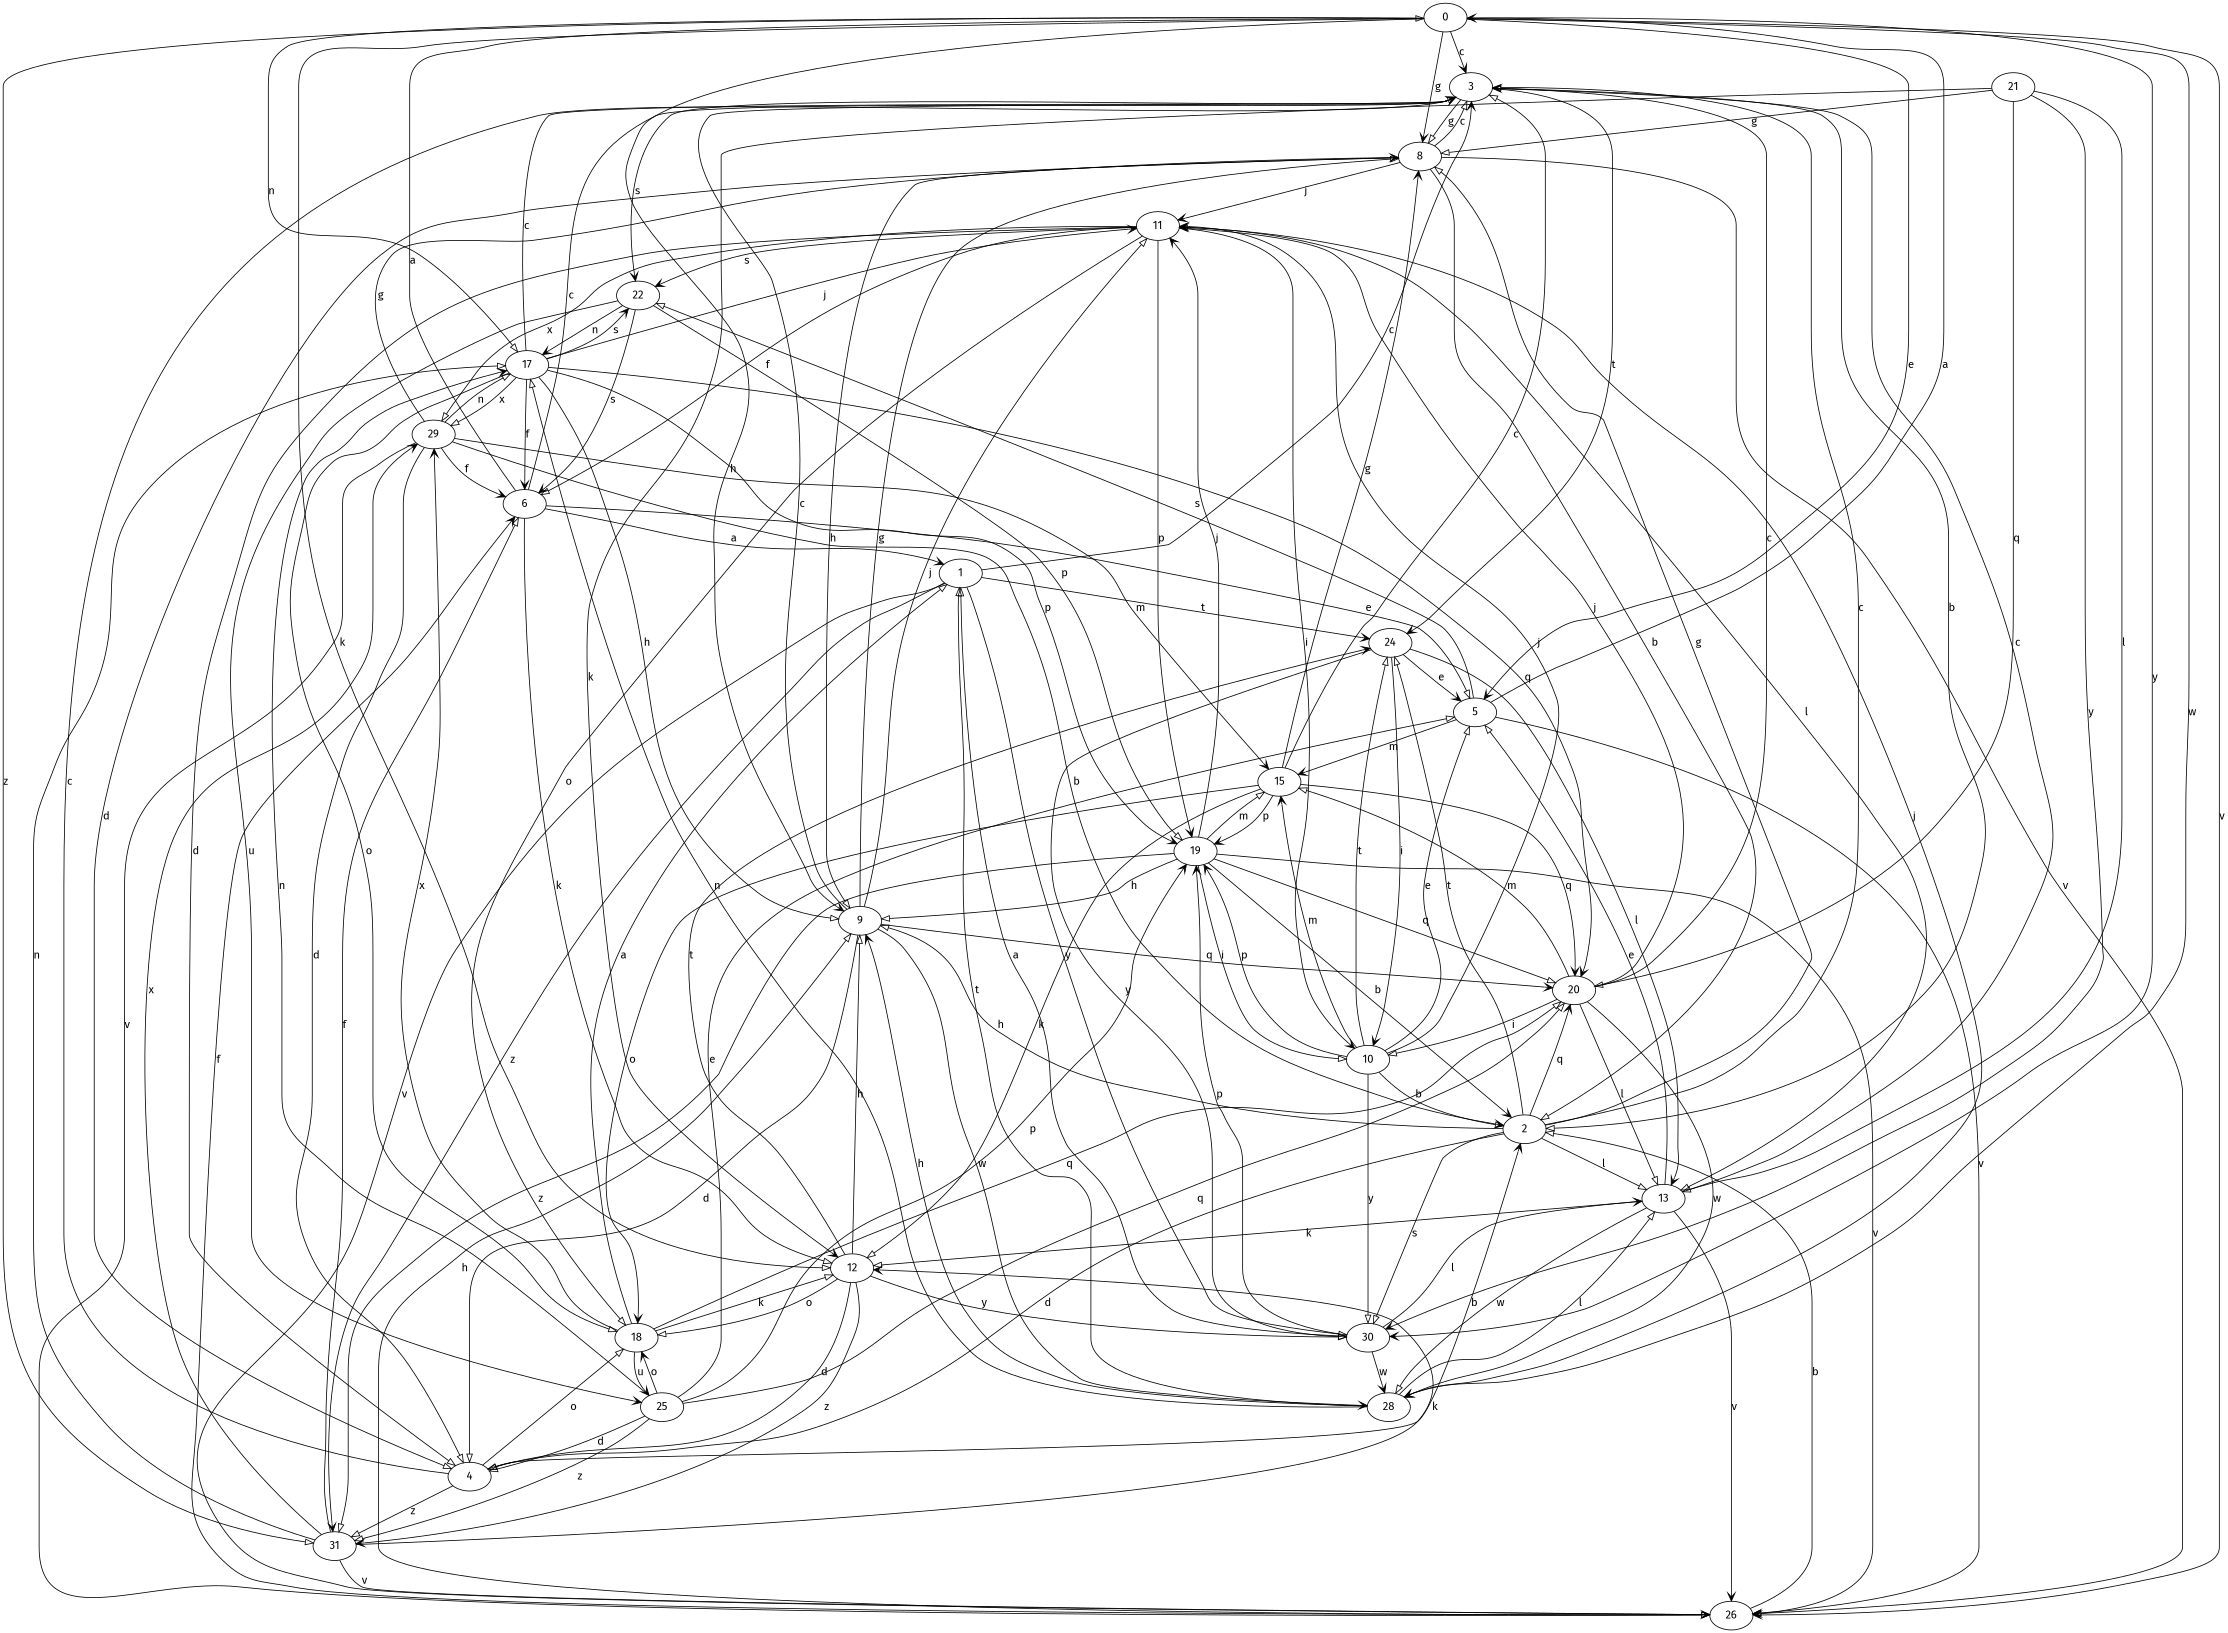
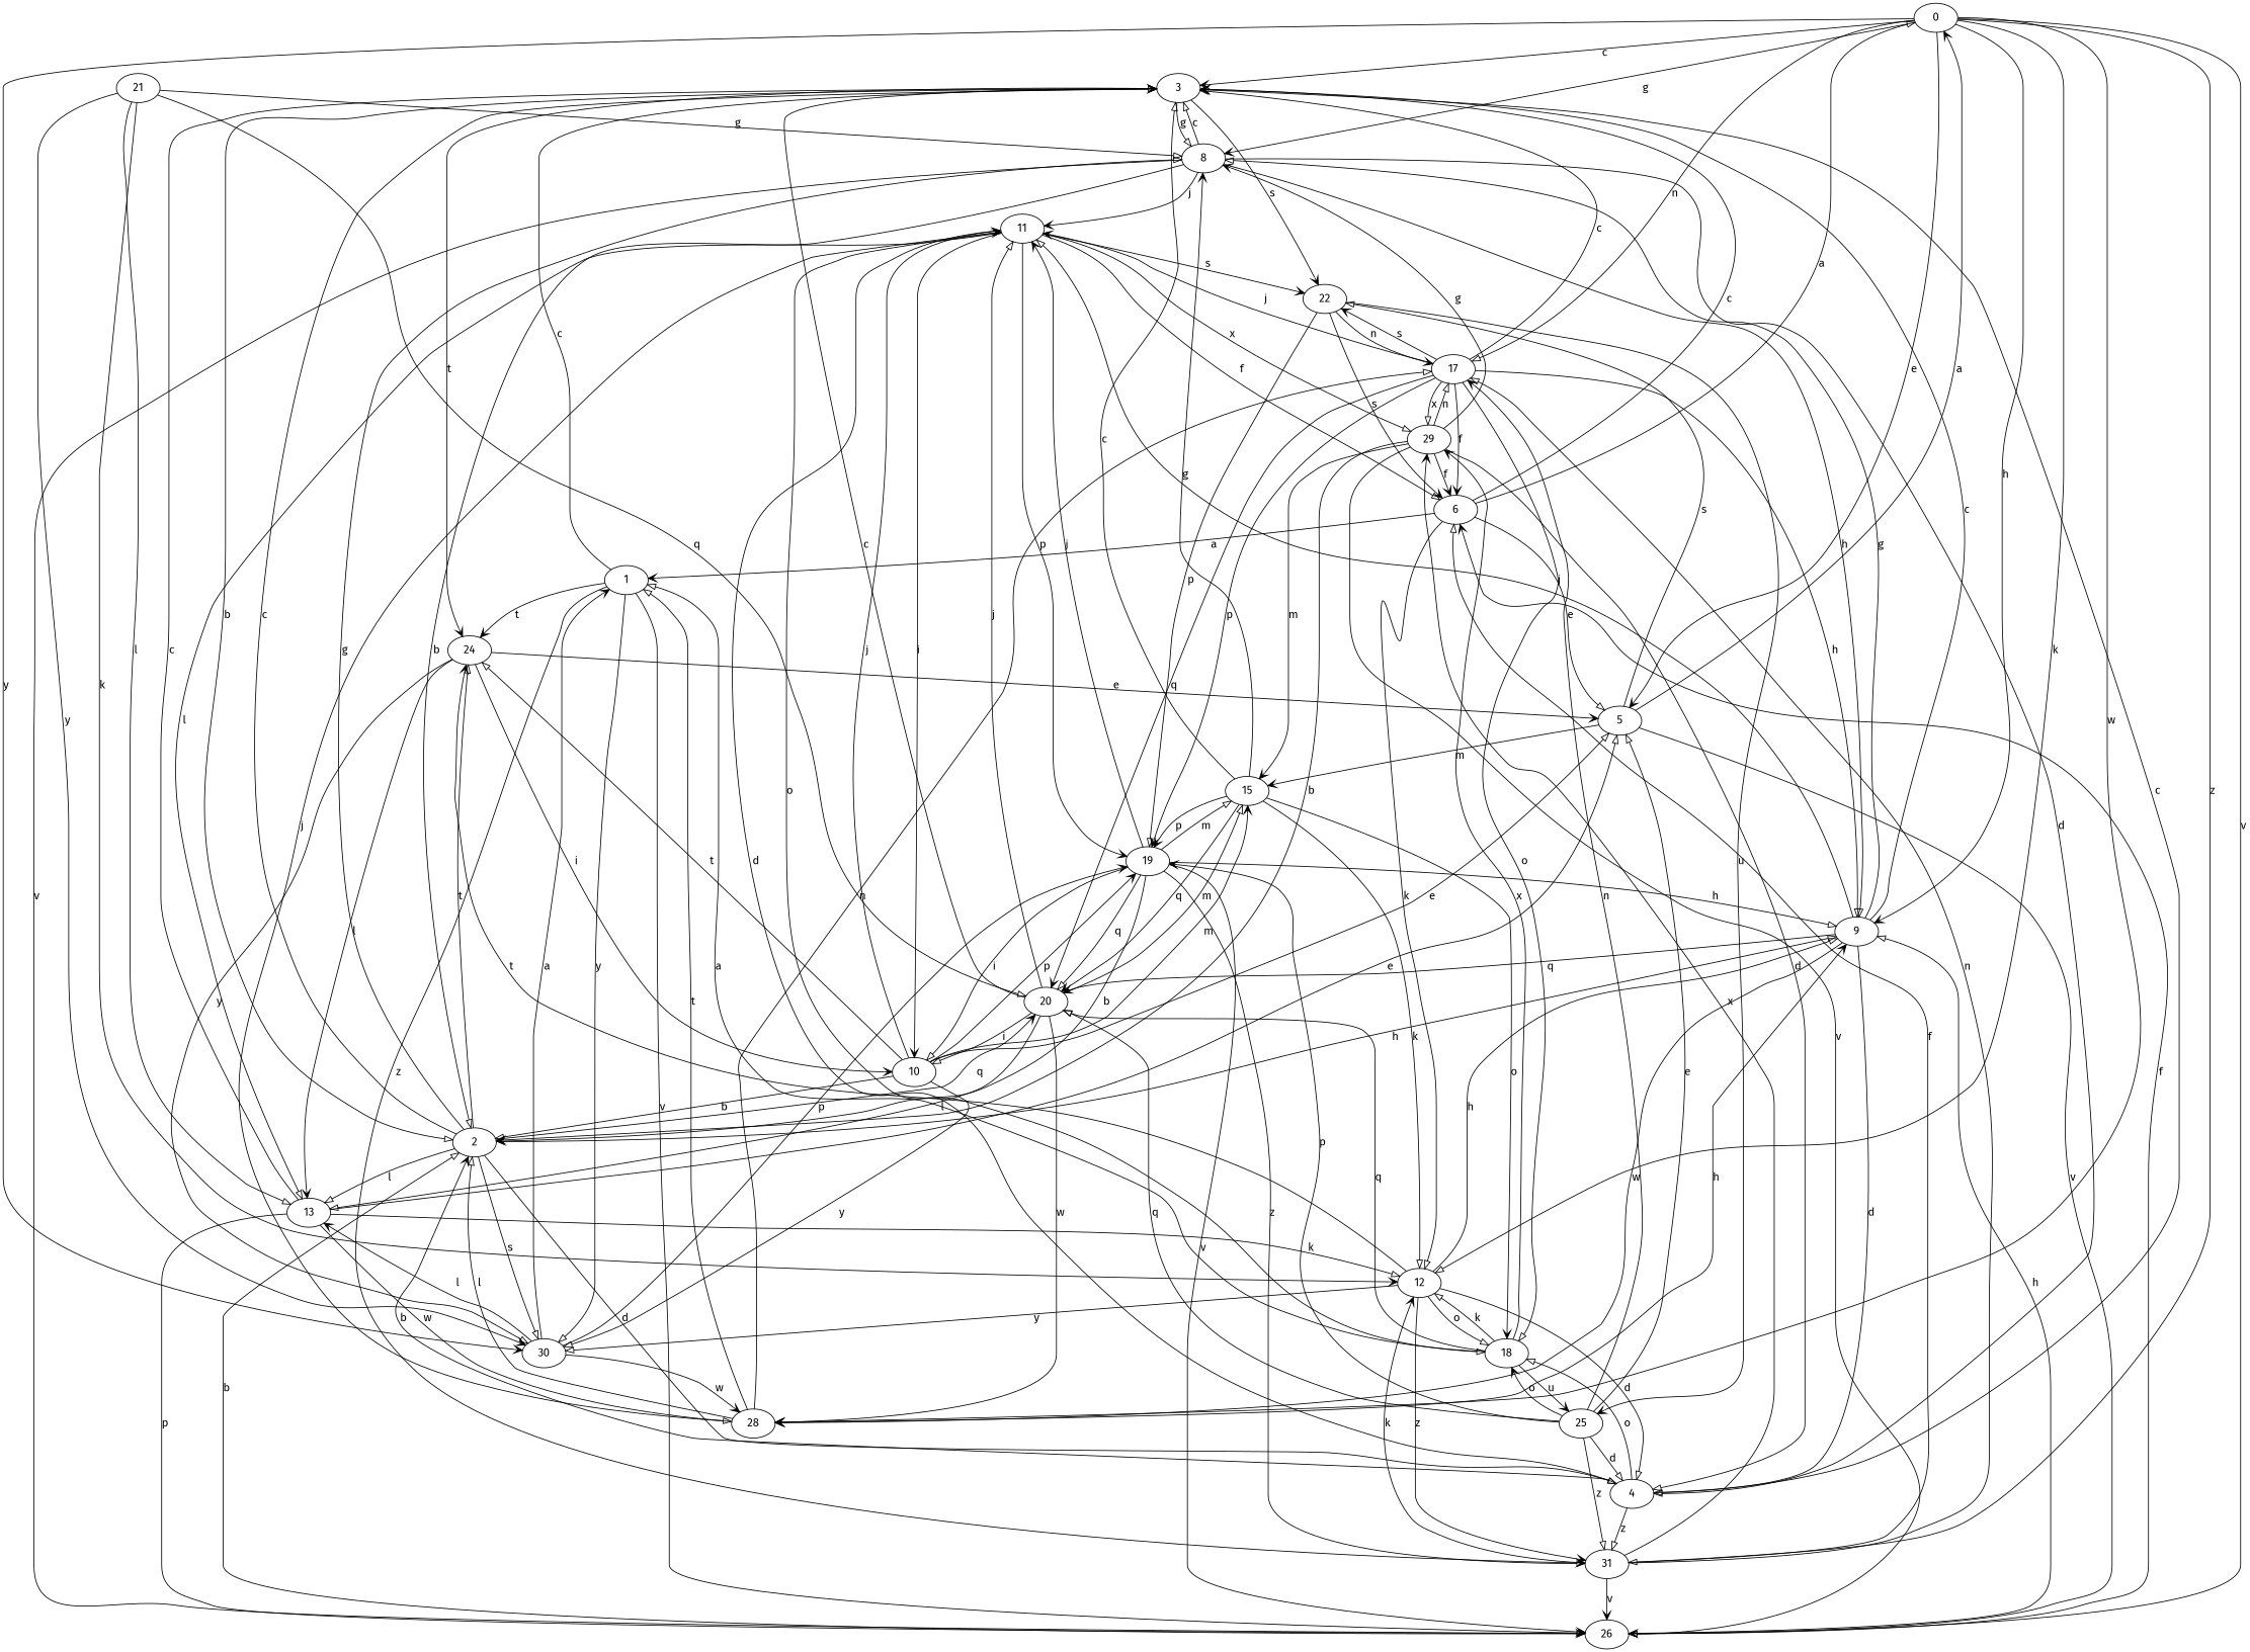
  strict digraph {
    fontname="Fira Sans"
    node [fontname="Fira Sans"]
    edge [arrowhead=onormal fontname="Fira Sans"]
    0
    3
    5
    8
    9
    12
    17
    26
    28
    30
    31
    24
    2
    22
    15
    4
    11
    20
    18
    6
    19
    29
    1
    13
    10
    21
    25
    0 -> 3 [arrowhead=vee label=c]
    0 -> 5 [arrowhead=vee label=e]
    0 -> 8 [arrowhead=vee label=g]
    0 -> 9 [arrowhead=vee label=h]
    0 -> 12 [label=k]
    0 -> 17 [label=n]
    0 -> 26 [arrowhead=vee label=v]
    0 -> 28 [arrowhead=vee label=w]
    0 -> 30 [arrowhead=vee label=y]
    0 -> 31 [label=z]
    3 -> 8 [label=g]
    3 -> 24 [arrowhead=vee label=t]
    3 -> 2 [label=b]
    3 -> 22 [arrowhead=vee label=s]
    5 -> 0 [arrowhead=vee label=a]
    5 -> 26 [label=v]
    5 -> 22 [label=s]
    5 -> 15 [arrowhead=vee label=m]
    8 -> 3 [label=c]
    8 -> 9 [label=h]
    8 -> 26 [label=v]
    8 -> 2 [label=b]
    8 -> 4 [label=d]
    8 -> 11 [arrowhead=vee label=j]
    9 -> 3 [arrowhead=vee label=c]
    9 -> 8 [label=g]
    9 -> 28 [arrowhead=vee label=w]
    9 -> 4 [label=d]
    9 -> 11 [label=j]
    9 -> 20 [arrowhead=vee label=q]
    12 -> 9 [label=h]
    12 -> 30 [label=y]
    12 -> 31 [arrowhead=vee label=z]
    12 -> 24 [arrowhead=vee label=t]
    12 -> 4 [label=d]
    12 -> 18 [label=o]
    17 -> 3 [label=c]
    17 -> 9 [label=h]
    17 -> 22 [arrowhead=vee label=s]
    17 -> 11 [arrowhead=vee label=j]
    17 -> 20 [arrowhead=vee label=q]
    17 -> 18 [label=o]
    17 -> 6 [arrowhead=vee label=f]
    17 -> 19 [arrowhead=vee label=p]
    17 -> 29 [label=x]
    26 -> 9 [label=h]
    26 -> 2 [label=b]
    26 -> 6 [arrowhead=vee label=f]
    28 -> 9 [arrowhead=vee label=h]
    28 -> 17 [label=n]
    28 -> 11 [arrowhead=vee label=j]
    28 -> 1 [label=t]
-   28 -> 13 [label=l]
+   28 -> 2 [label=l]
    30 -> 28 [arrowhead=vee label=w]
    30 -> 19 [arrowhead=vee label=p]
-   30 -> 1 [label=a]
+   30 -> 1 [arrowhead=vee label=a]
    30 -> 13 [arrowhead=vee label=l]
    31 -> 12 [arrowhead=vee label=k]
    31 -> 17 [label=n]
    31 -> 26 [arrowhead=vee label=v]
    31 -> 6 [label=f]
    31 -> 29 [arrowhead=vee label=x]
    24 -> 5 [arrowhead=vee label=e]
    24 -> 30 [label=y]
    24 -> 13 [arrowhead=vee label=l]
    24 -> 10 [arrowhead=vee label=i]
    2 -> 3 [label=c]
    2 -> 8 [label=g]
    2 -> 9 [label=h]
    2 -> 30 [label=s]
    2 -> 24 [label=t]
    2 -> 4 [label=d]
    2 -> 20 [arrowhead=vee label=q]
    2 -> 13 [label=l]
    22 -> 17 [arrowhead=vee label=n]
    22 -> 6 [arrowhead=vee label=s]
    22 -> 19 [label=p]
    22 -> 25 [arrowhead=vee label=u]
    15 -> 3 [label=c]
    15 -> 8 [arrowhead=vee label=g]
    15 -> 12 [label=k]
    15 -> 20 [arrowhead=vee label=q]
    15 -> 18 [arrowhead=vee label=o]
    15 -> 19 [arrowhead=vee label=p]
    4 -> 3 [arrowhead=vee label=c]
    4 -> 31 [label=z]
    4 -> 2 [arrowhead=vee label=b]
    4 -> 18 [label=o]
    11 -> 22 [arrowhead=vee label=s]
    11 -> 4 [label=d]
    11 -> 18 [label=o]
    11 -> 6 [label=f]
    11 -> 19 [arrowhead=vee label=p]
    11 -> 29 [label=x]
    11 -> 13 [label=l]
    11 -> 10 [arrowhead=vee label=i]
    20 -> 3 [arrowhead=vee label=c]
    20 -> 28 [arrowhead=vee label=w]
    20 -> 15 [label=m]
    20 -> 11 [label=j]
    20 -> 13 [label=l]
    20 -> 10 [label=i]
    18 -> 12 [label=k]
    18 -> 20 [label=q]
    18 -> 29 [arrowhead=vee label=x]
    18 -> 1 [label=a]
    18 -> 25 [arrowhead=vee label=u]
    6 -> 0 [label=a]
    6 -> 3 [arrowhead=vee label=c]
    6 -> 5 [label=e]
    6 -> 12 [label=k]
    6 -> 1 [arrowhead=vee label=a]
    19 -> 9 [label=h]
    19 -> 26 [arrowhead=vee label=v]
    19 -> 31 [label=z]
    19 -> 2 [arrowhead=vee label=b]
    19 -> 15 [label=m]
    19 -> 11 [arrowhead=vee label=j]
    19 -> 20 [label=q]
    19 -> 10 [label=i]
    29 -> 8 [arrowhead=vee label=g]
    29 -> 17 [label=n]
    29 -> 26 [label=v]
    29 -> 2 [arrowhead=vee label=b]
    29 -> 15 [arrowhead=vee label=m]
    29 -> 4 [label=d]
    29 -> 6 [arrowhead=vee label=f]
    1 -> 3 [arrowhead=vee label=c]
    1 -> 26 [label=v]
    1 -> 30 [label=y]
    1 -> 31 [arrowhead=vee label=z]
    1 -> 24 [arrowhead=vee label=t]
    13 -> 3 [label=c]
    13 -> 5 [label=e]
    13 -> 12 [label=k]
-   13 -> 26 [arrowhead=vee label=v]
+   13 -> 26 [arrowhead=vee label=p]
    13 -> 28 [label=w]
    10 -> 5 [label=e]
    10 -> 30 [label=y]
    10 -> 24 [label=t]
    10 -> 2 [label=b]
    10 -> 15 [arrowhead=vee label=m]
    10 -> 11 [arrowhead=vee label=j]
    10 -> 19 [arrowhead=vee label=p]
    21 -> 8 [label=g]
    21 -> 12 [arrowhead=vee label=k]
    21 -> 30 [arrowhead=vee label=y]
    21 -> 20 [label=q]
    21 -> 13 [label=l]
    25 -> 5 [label=e]
    25 -> 17 [arrowhead=vee label=n]
    25 -> 31 [label=z]
    25 -> 4 [label=d]
    25 -> 20 [label=q]
    25 -> 18 [arrowhead=vee label=o]
    25 -> 19 [arrowhead=vee label=p]
  }
